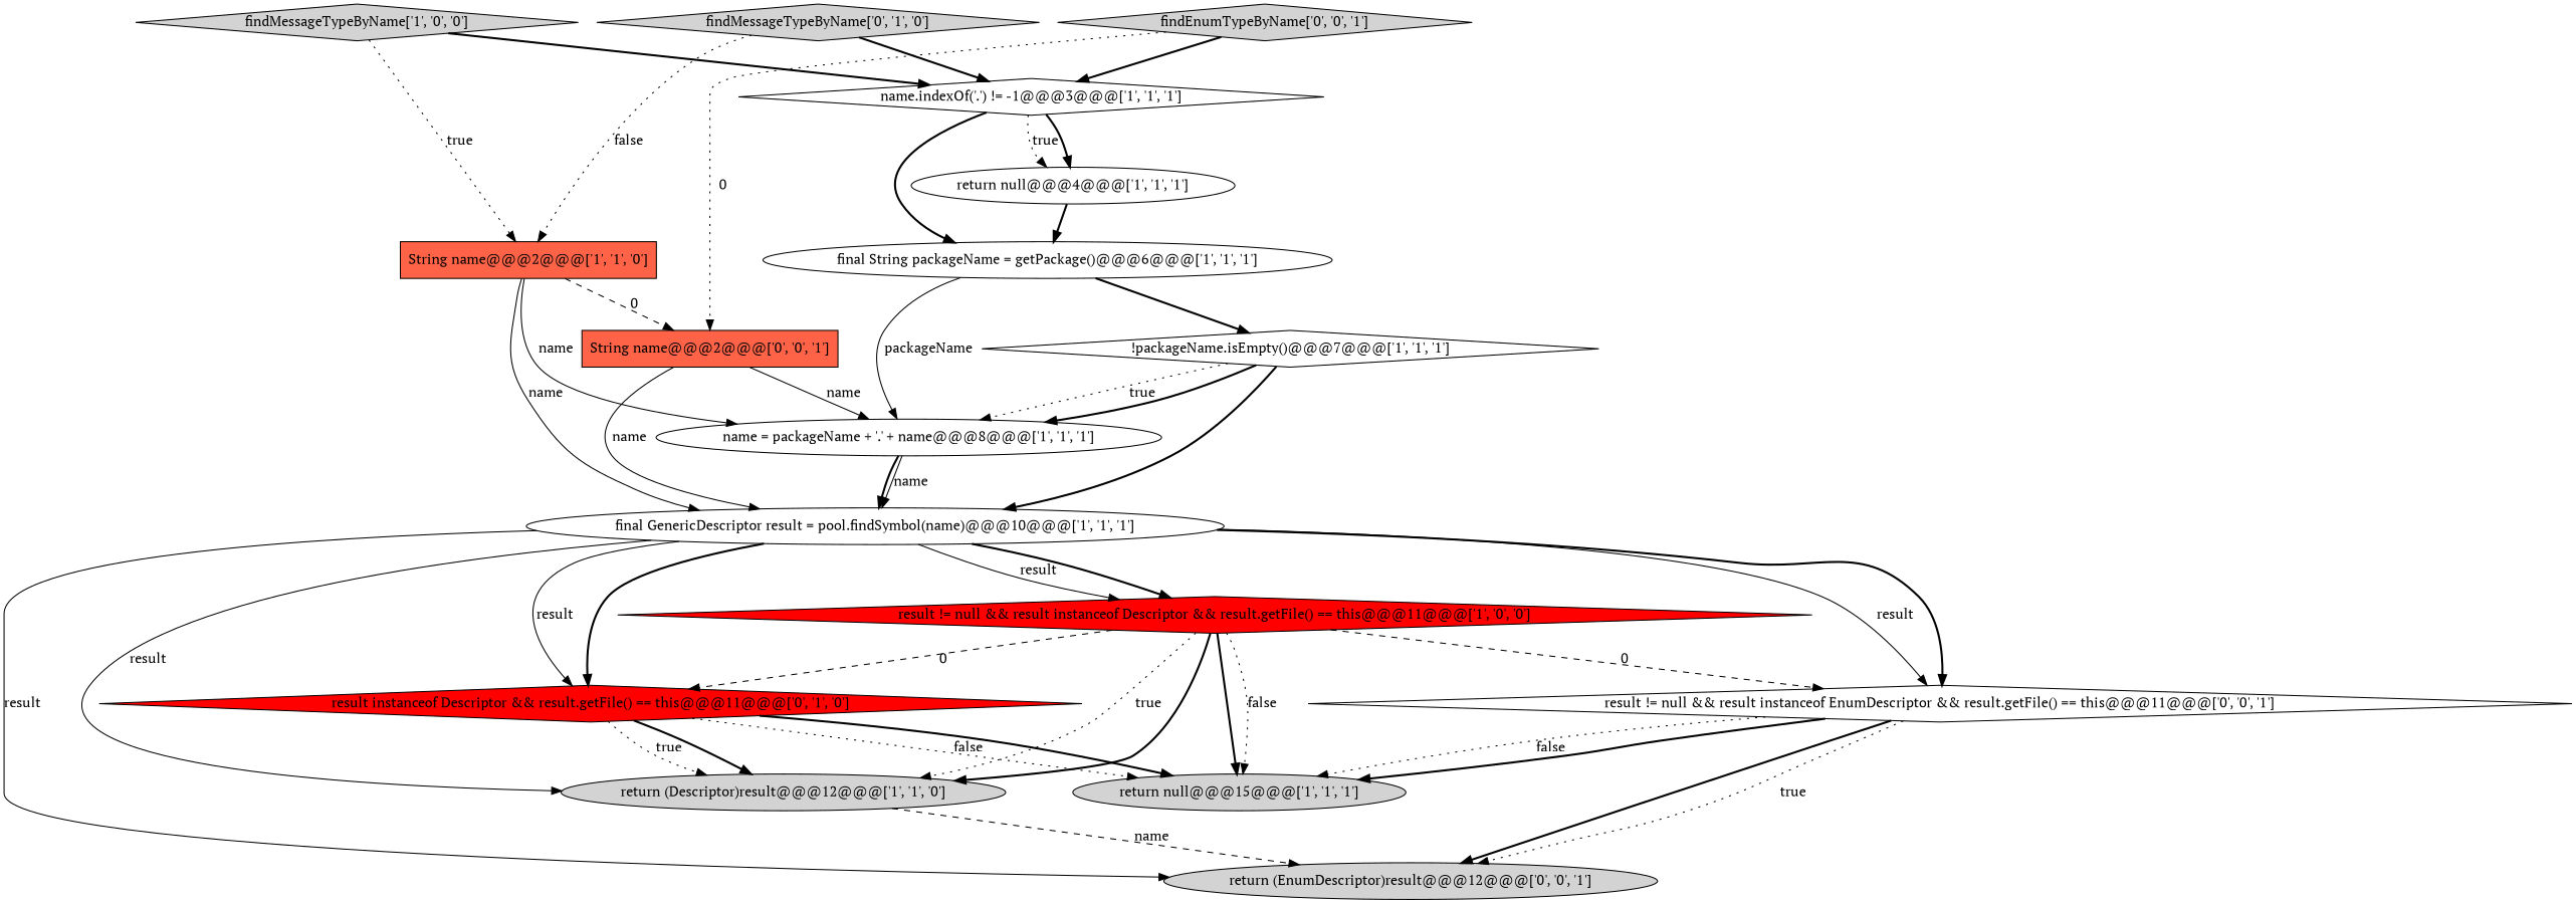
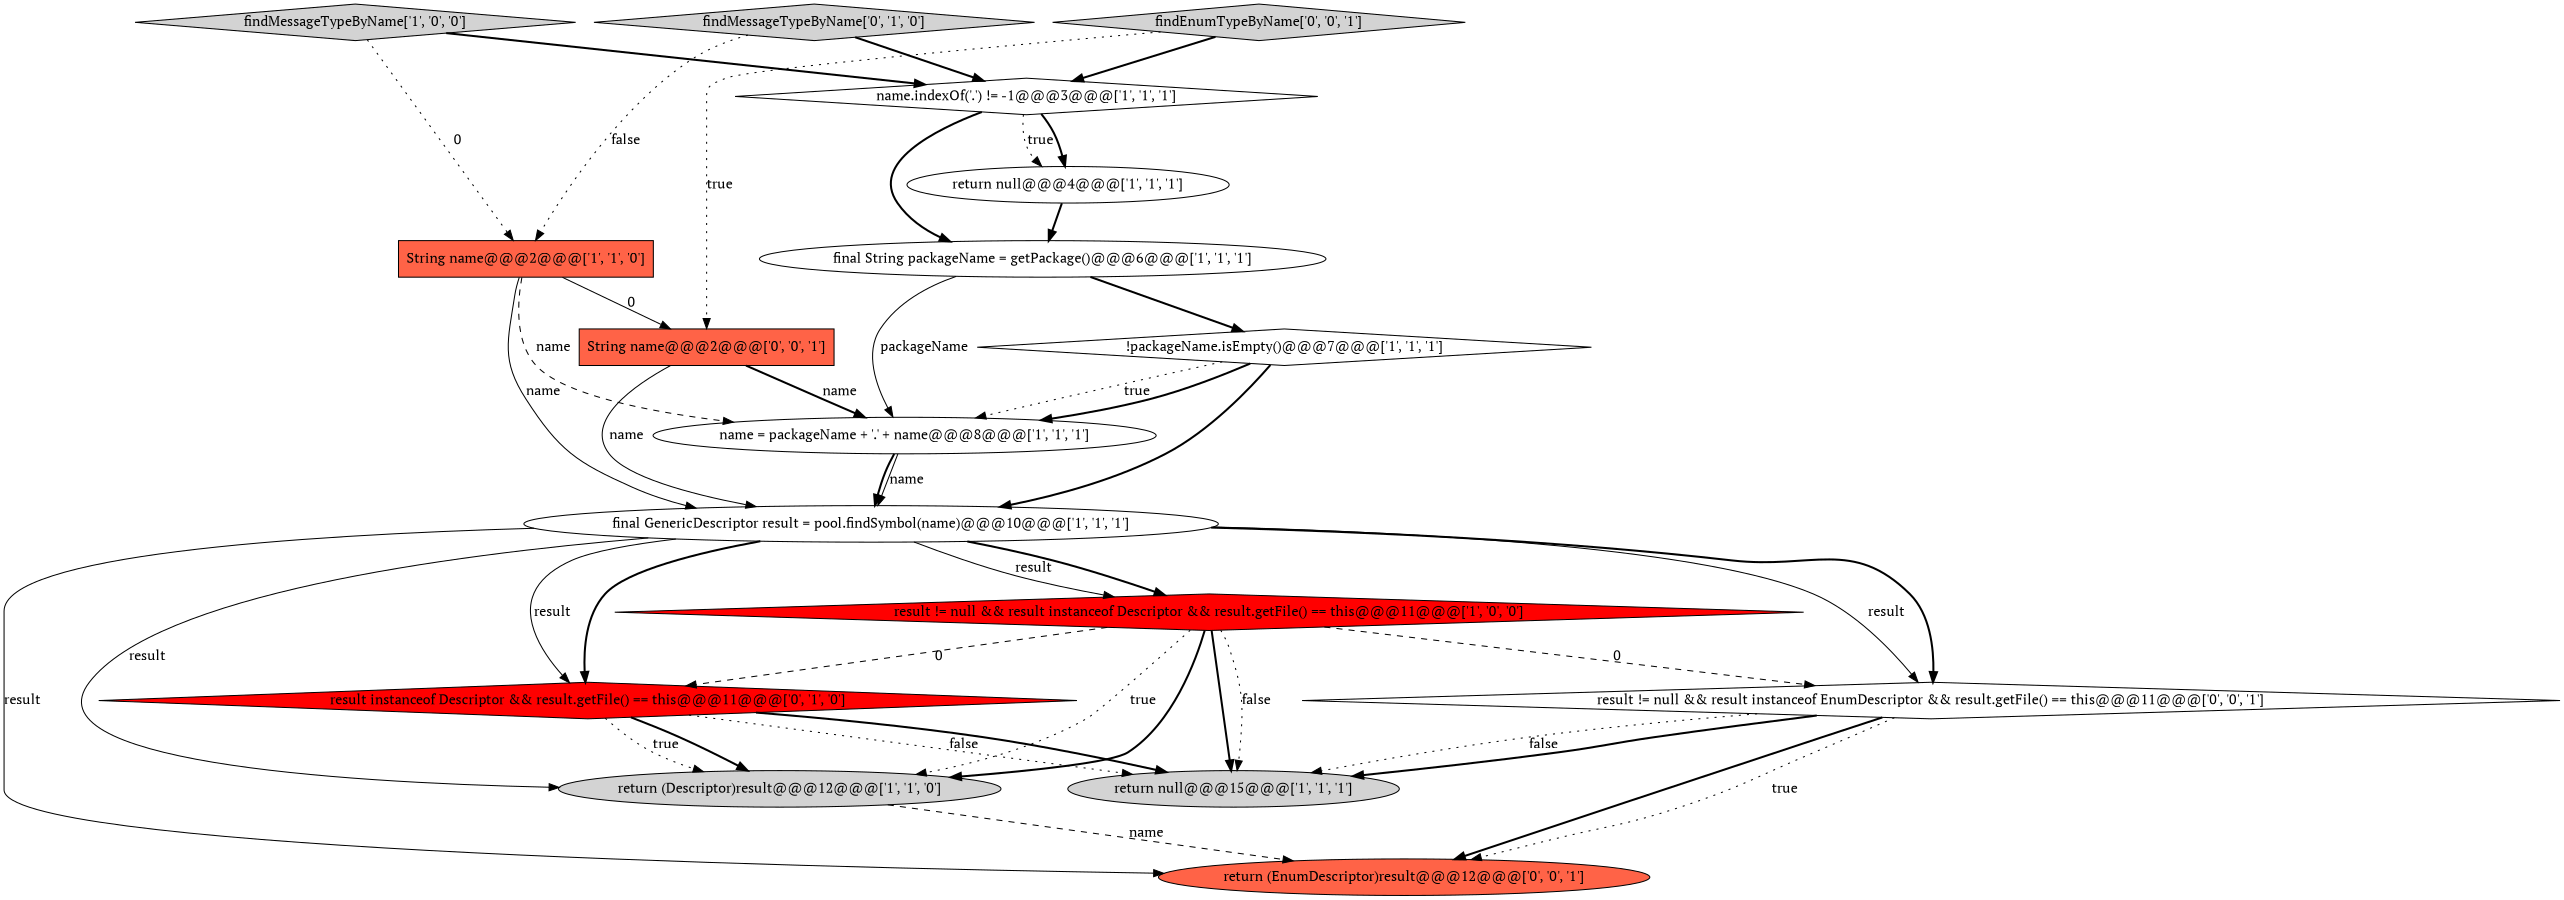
  digraph {
    fontname="PT Serif"
    node [fillcolor=white fontname="PT Serif" shape=diamond style=filled]
    edge [fontname="PT Serif" style=bold]
    n1 [fillcolor=tomato label="String name@@@2@@@['1', '1', '0']" shape=box]
    n2 [label="final GenericDescriptor result = pool.findSymbol(name)@@@10@@@['1', '1', '1']" shape=ellipse]
    n3 [fillcolor=tomato label="String name@@@2@@@['0', '0', '1']" shape=box]
    n4 [label="name = packageName + '.' + name@@@8@@@['1', '1', '1']" shape=ellipse]
    n5 [fillcolor=red label="result instanceof Descriptor && result.getFile() == this@@@11@@@['0', '1', '0']"]
    n6 [fillcolor=lightgray label="return (Descriptor)result@@@12@@@['1', '1', '0']" shape=ellipse]
    n7 [fillcolor=red label="result != null && result instanceof Descriptor && result.getFile() == this@@@11@@@['1', '0', '0']"]
    n8 [label="result != null && result instanceof EnumDescriptor && result.getFile() == this@@@11@@@['0', '0', '1']"]
-   n9 [fillcolor=lightgray label="return (EnumDescriptor)result@@@12@@@['0', '0', '1']" shape=ellipse]
+   n9 [fillcolor=tomato label="return (EnumDescriptor)result@@@12@@@['0', '0', '1']" shape=ellipse]
    n10 [label="name.indexOf('.') != -1@@@3@@@['1', '1', '1']"]
    n11 [label="return null@@@4@@@['1', '1', '1']" shape=ellipse]
    n12 [label="final String packageName = getPackage()@@@6@@@['1', '1', '1']" shape=ellipse]
    n13 [label="!packageName.isEmpty()@@@7@@@['1', '1', '1']"]
    n14 [fillcolor=lightgray label="findMessageTypeByName['1', '0', '0']"]
    n15 [fillcolor=lightgray label="return null@@@15@@@['1', '1', '1']" shape=ellipse]
    n16 [fillcolor=lightgray label="findMessageTypeByName['0', '1', '0']"]
    n17 [fillcolor=lightgray label="findEnumTypeByName['0', '0', '1']"]
    n1 -> n2 [label=name style=solid]
-   n1 -> n3 [label=0 style=dashed]
-   n1 -> n4 [label=name style=solid]
+   n1 -> n3 [label=0 style=solid]
+   n1 -> n4 [label=name style=dashed]
    n2 -> n5 [label=result style=solid]
    n2 -> n5
    n2 -> n6 [label=result style=solid]
    n2 -> n7 [label=result style=solid]
    n2 -> n7
    n2 -> n8 [label=result style=solid]
    n2 -> n8
    n2 -> n9 [label=result style=solid]
    n3 -> n2 [label=name style=solid]
-   n3 -> n4 [label=name style=solid]
+   n3 -> n4 [label=name]
    n4 -> n2 [label=name style=solid]
    n4 -> n2
    n5 -> n6 [label=true style=dotted]
    n5 -> n6
    n5 -> n15 [label=false style=dotted]
    n5 -> n15
    n6 -> n9 [label=name style=dashed]
    n7 -> n5 [label=0 style=dashed]
    n7 -> n6
    n7 -> n6 [label=true style=dotted]
    n7 -> n8 [label=0 style=dashed]
    n7 -> n15
    n7 -> n15 [label=false style=dotted]
    n8 -> n9
    n8 -> n9 [label=true style=dotted]
    n8 -> n15 [label=false style=dotted]
    n8 -> n15
    n10 -> n11 [label=true style=dotted]
    n10 -> n11
    n10 -> n12
    n11 -> n12
    n12 -> n4 [label=packageName style=solid]
    n12 -> n13
    n13 -> n2
    n13 -> n4 [label=true style=dotted]
    n13 -> n4
-   n14 -> n1 [label=true style=dotted]
+   n14 -> n1 [label=0 style=dotted]
    n14 -> n10
    n16 -> n1 [label=false style=dotted]
    n16 -> n10
-   n17 -> n3 [label=0 style=dotted]
+   n17 -> n3 [label=true style=dotted]
    n17 -> n10
  }
